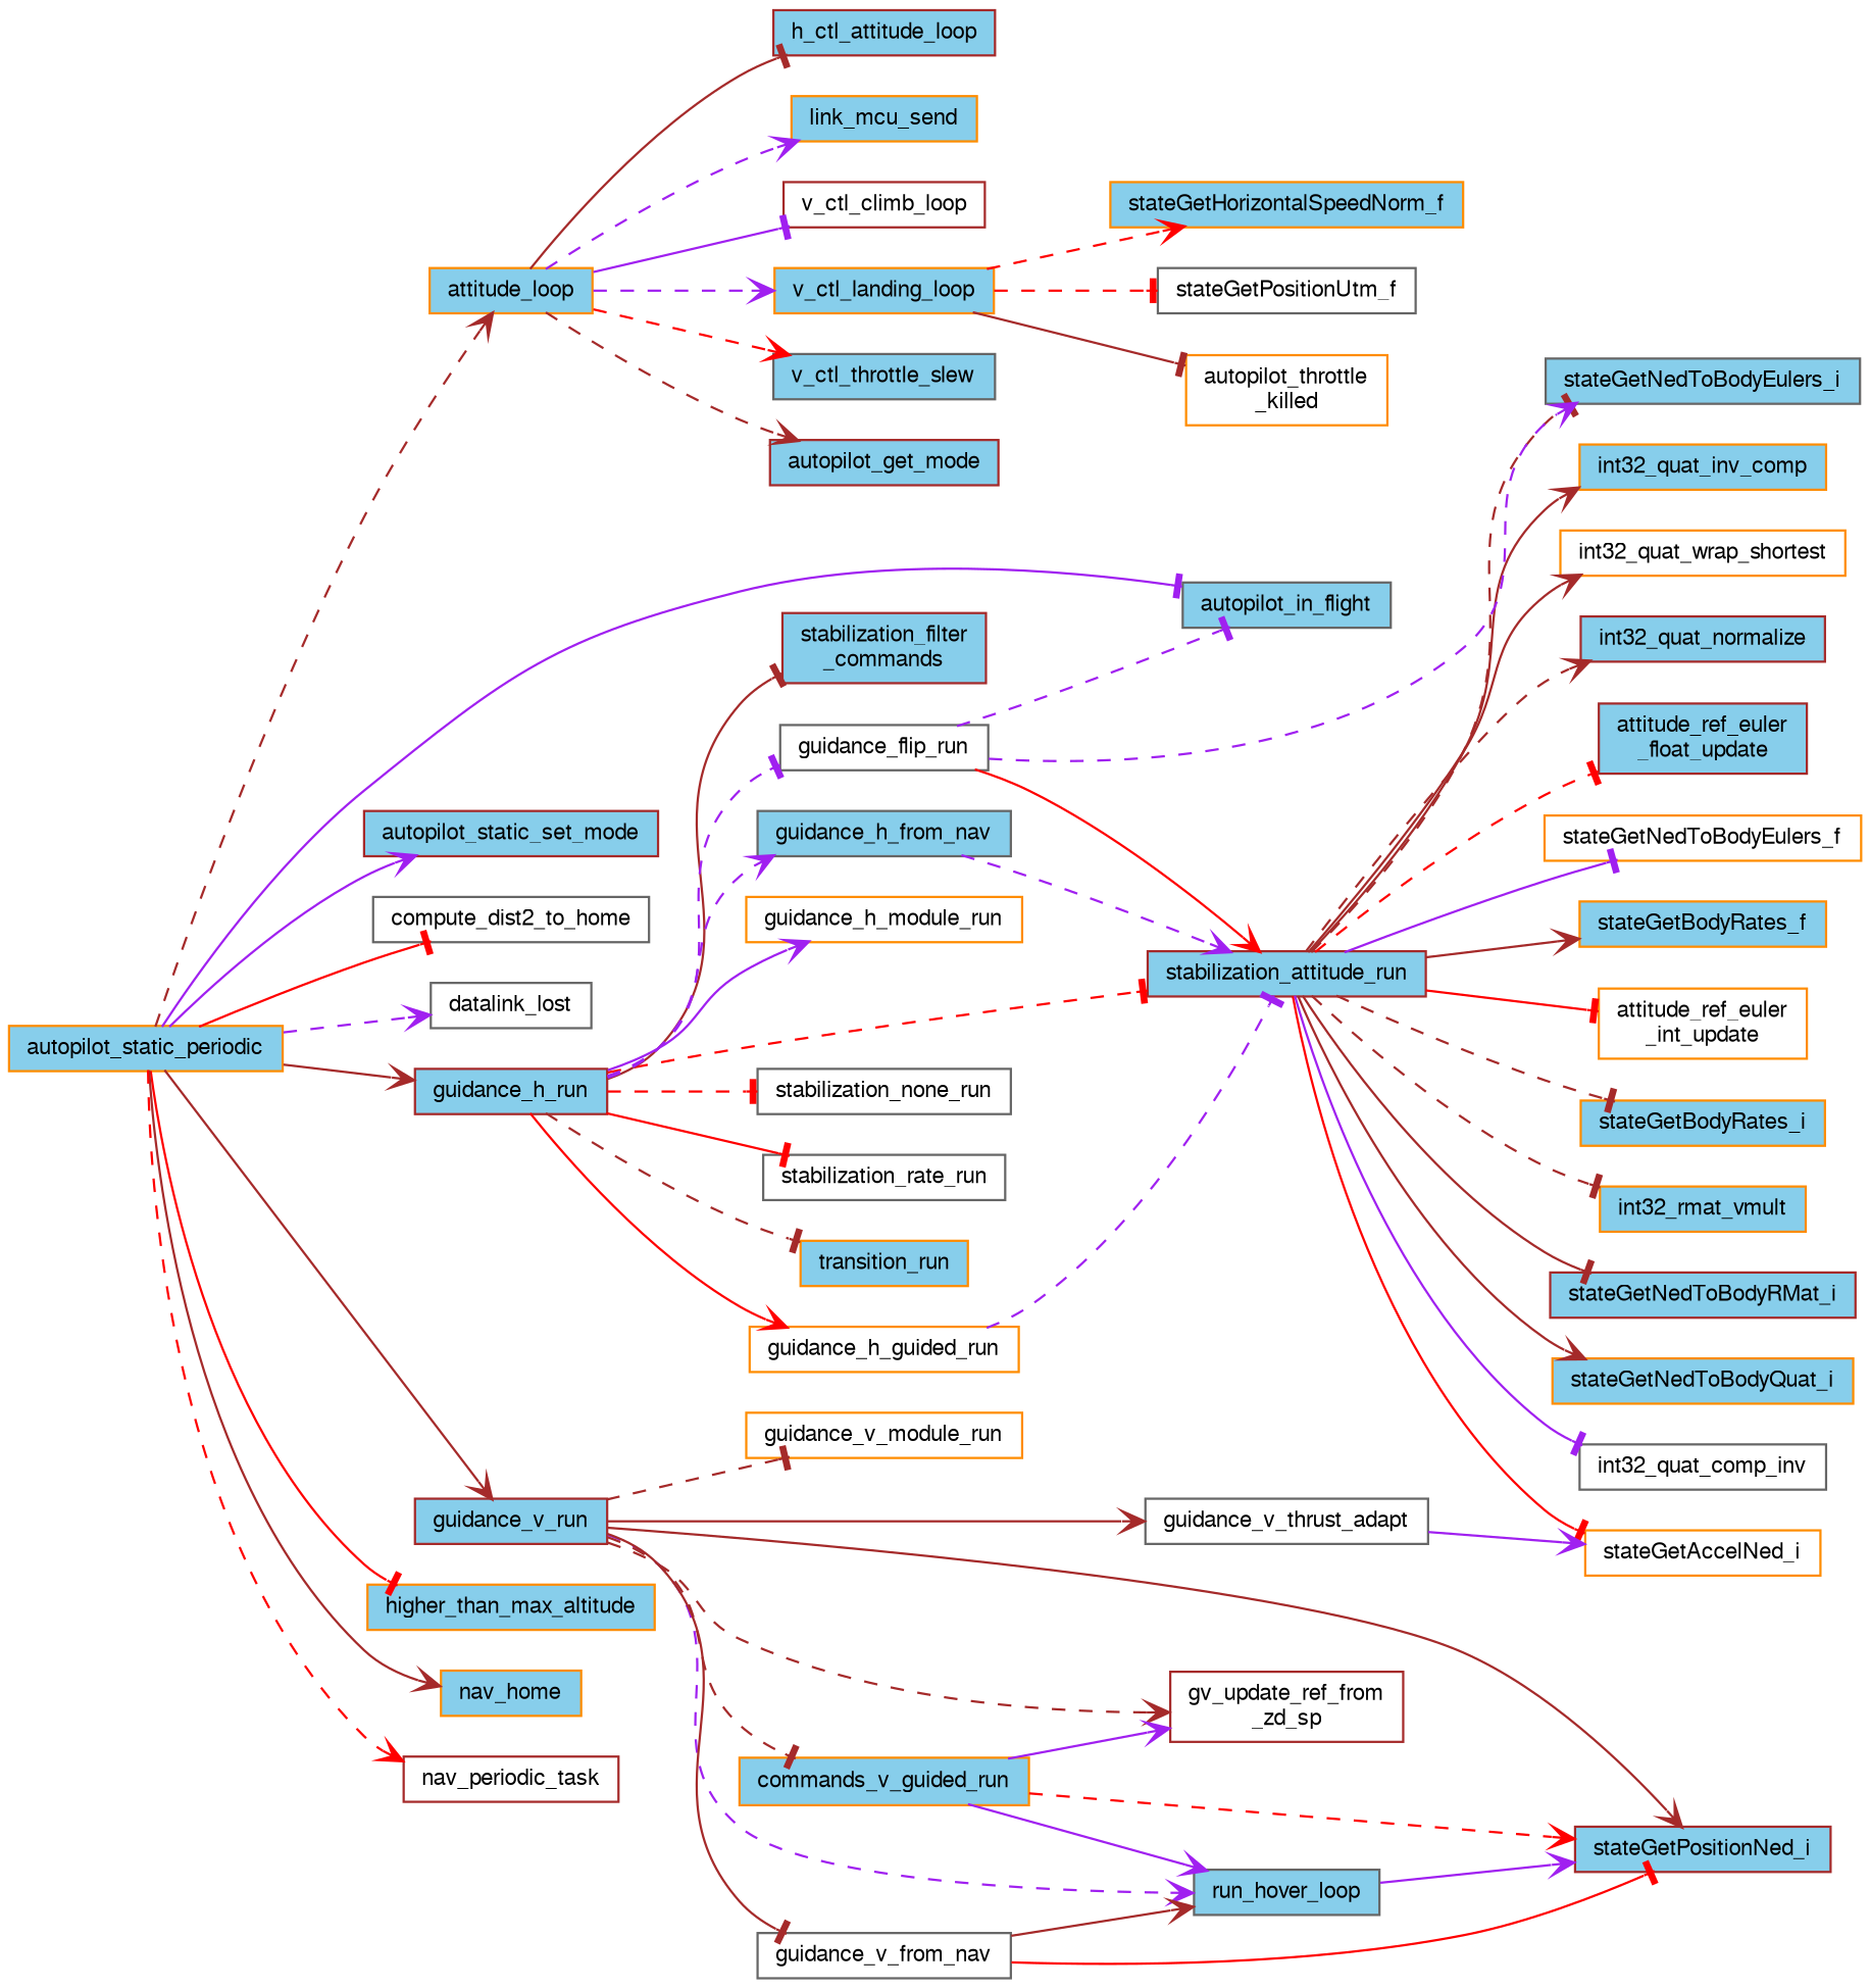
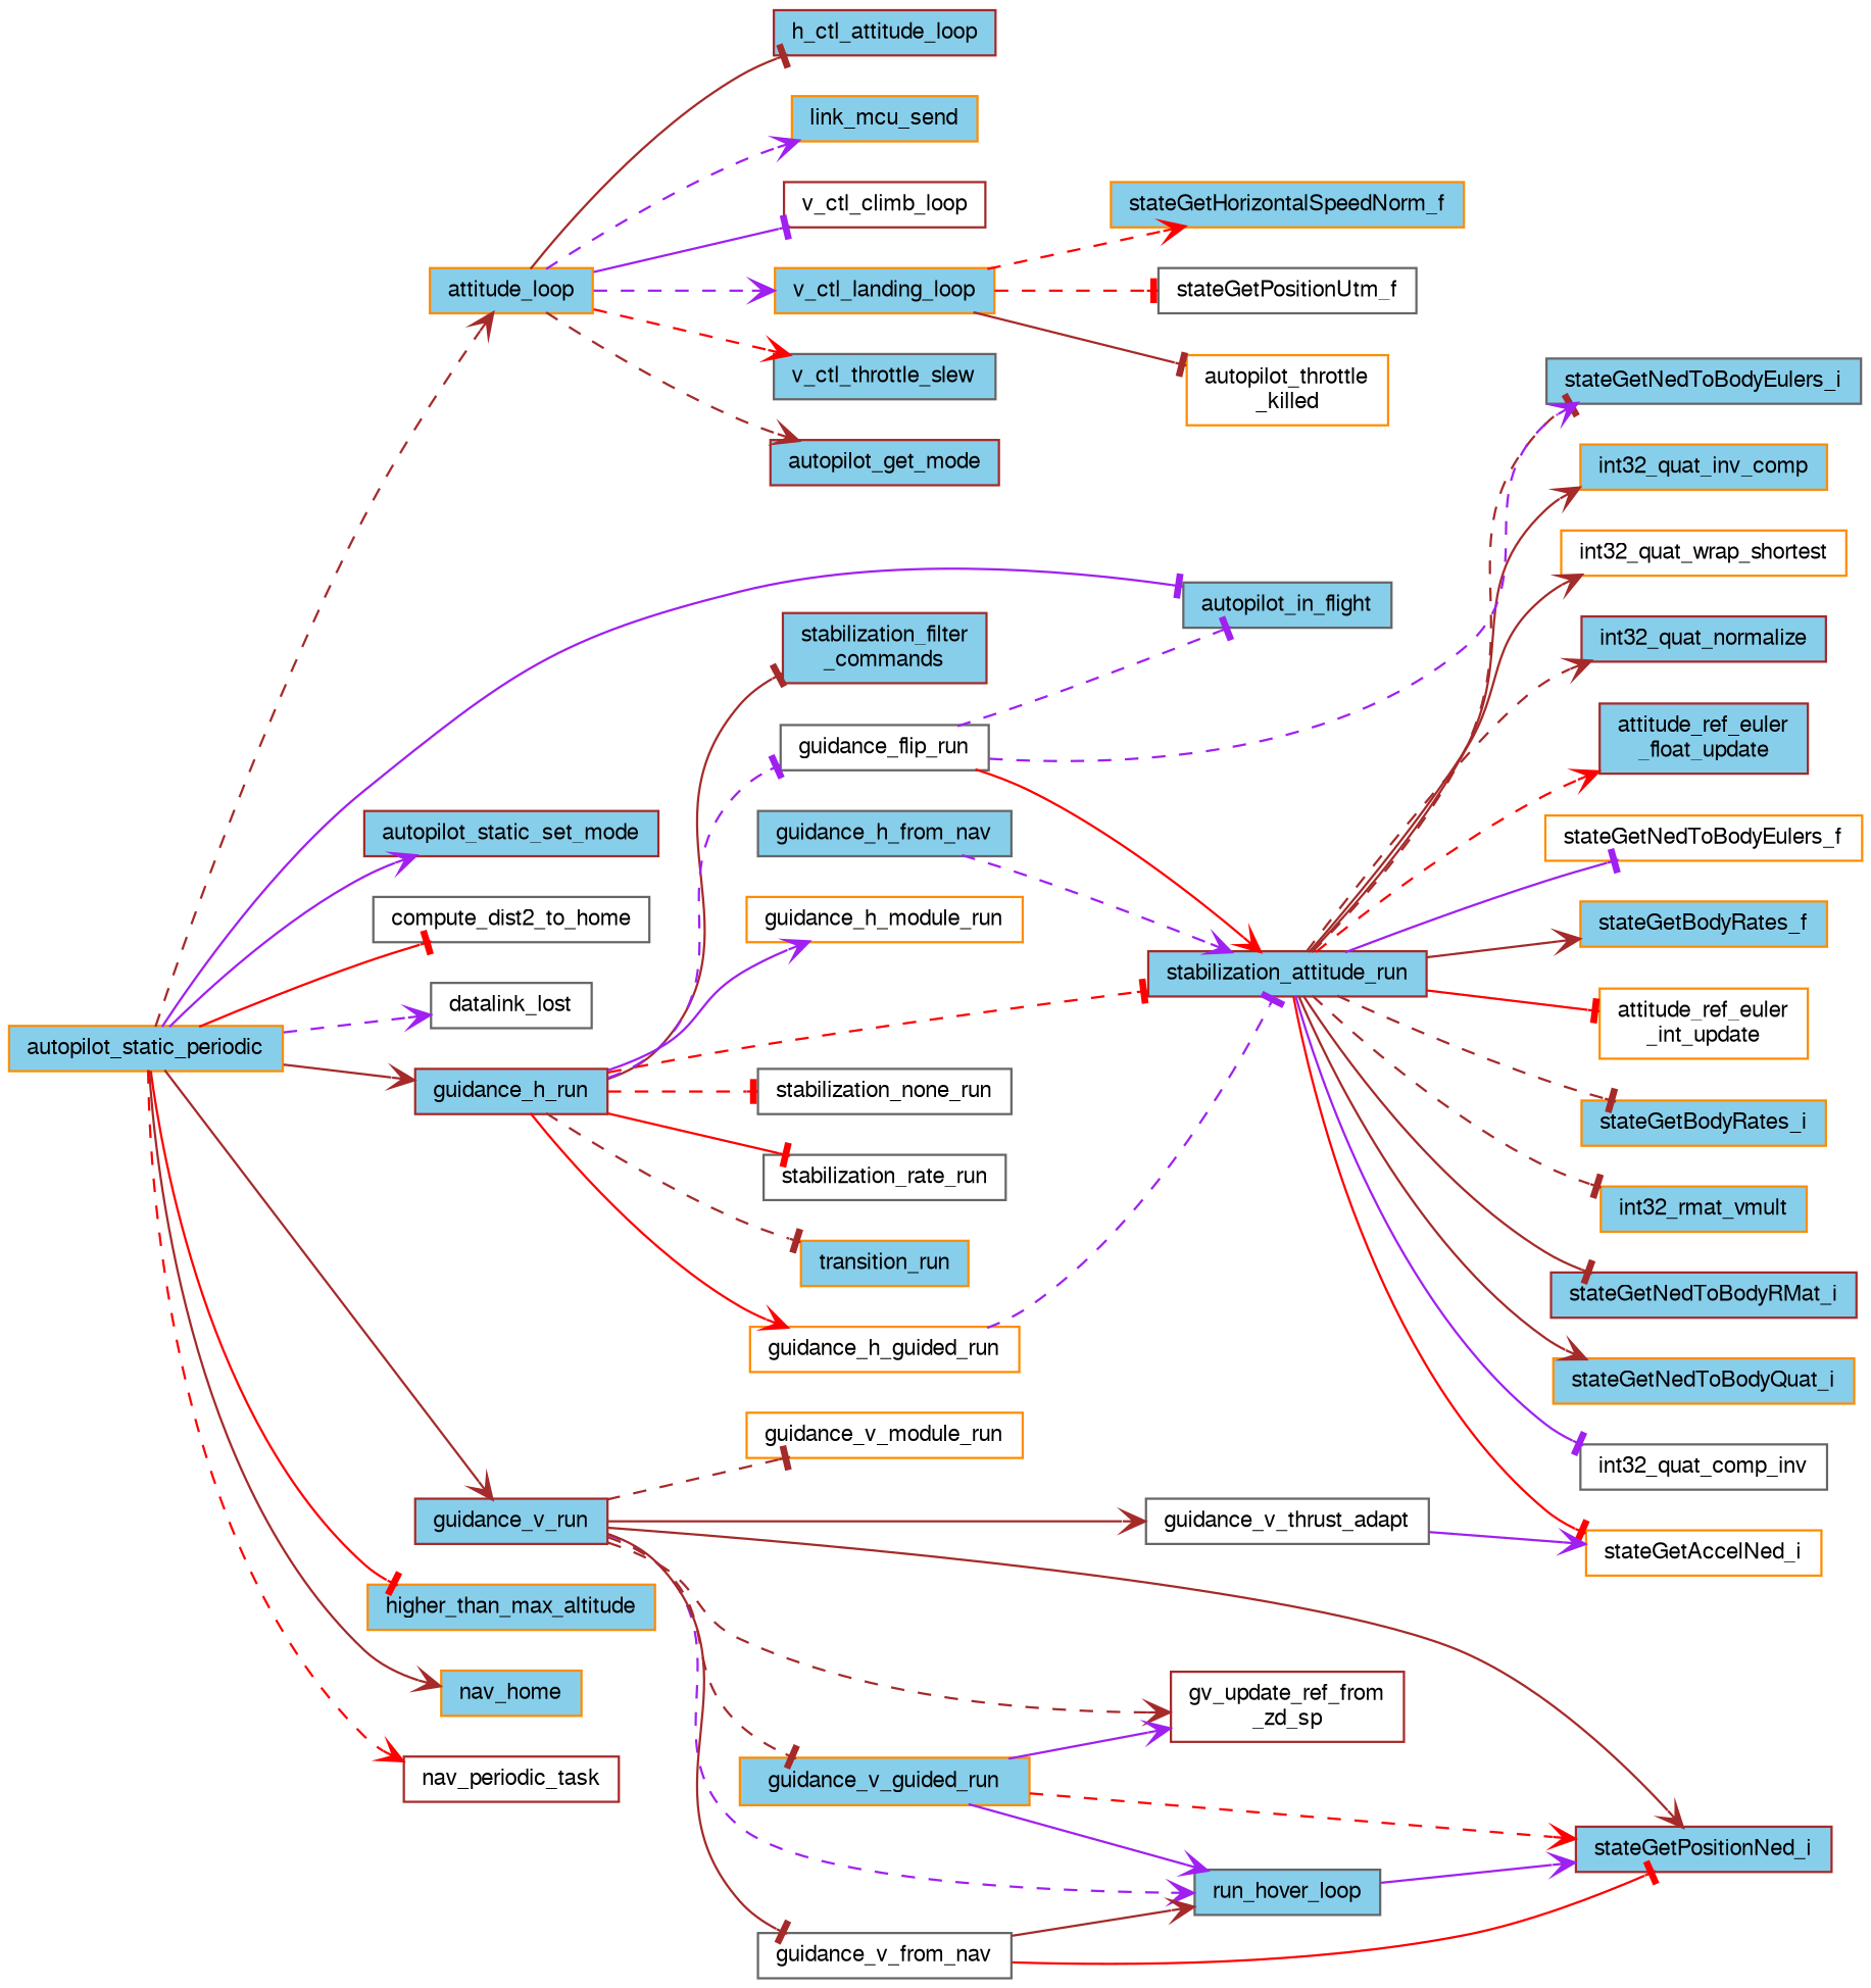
  digraph {
    rankdir=LR
    node [color=darkorange fillcolor=skyblue fontname=FreeSans fontsize=10 shape=record style=filled]
    edge [arrowhead=vee color=brown fontname=FreeSans fontsize=10 labelfontname=FreeSans labelfontsize=10 style=solid]
    n1 [fontcolor=black height=0.2 label=autopilot_static_periodic width=0.4]
    n2 [height=0.2 label=attitude_loop width=0.4]
    n3 [color=gray40 height=0.2 label=autopilot_in_flight width=0.4]
    n4 [color=brown height=0.2 label=autopilot_static_set_mode width=0.4]
    n5 [color=gray40 fillcolor=white height=0.2 label=compute_dist2_to_home width=0.4]
    n6 [color=gray40 fillcolor=white height=0.2 label=datalink_lost width=0.4]
    n7 [color=brown height=0.2 label=guidance_h_run width=0.4]
    n8 [color=brown height=0.2 label=guidance_v_run width=0.4]
    n9 [height=0.2 label=higher_than_max_altitude width=0.4]
    n10 [height=0.2 label=nav_home width=0.4]
    n11 [color=brown fillcolor=white height=0.2 label=nav_periodic_task width=0.4]
    n12 [color=brown height=0.2 label=autopilot_get_mode width=0.4]
    n13 [color=brown height=0.2 label=h_ctl_attitude_loop width=0.4]
    n14 [height=0.2 label=link_mcu_send width=0.4]
    n15 [color=brown fillcolor=white height=0.2 label=v_ctl_climb_loop width=0.4]
    n16 [height=0.2 label=v_ctl_landing_loop width=0.4]
    n17 [color=gray40 height=0.2 label=v_ctl_throttle_slew width=0.4]
    n18 [color=gray40 fillcolor=white height=0.2 label=stabilization_none_run width=0.4]
    n19 [color=gray40 fillcolor=white height=0.2 label=stabilization_rate_run width=0.4]
    n20 [height=0.2 label=transition_run width=0.4]
    n21 [color=brown height=0.2 label=stabilization_attitude_run width=0.4]
    n22 [color=brown height=0.2 label="stabilization_filter\l_commands" width=0.4]
    n23 [fillcolor=white height=0.2 label=guidance_h_guided_run width=0.4]
    n24 [color=gray40 height=0.2 label=guidance_h_from_nav width=0.4]
    n25 [fillcolor=white height=0.2 label=guidance_h_module_run width=0.4]
    n26 [color=gray40 fillcolor=white height=0.2 label=guidance_flip_run width=0.4]
    n27 [color=gray40 fillcolor=white height=0.2 label=guidance_v_thrust_adapt width=0.4]
    n28 [color=brown height=0.2 label=stateGetPositionNed_i width=0.4]
    n29 [color=brown fillcolor=white height=0.2 label="gv_update_ref_from\l_zd_sp" width=0.4]
    n30 [color=gray40 height=0.2 label=run_hover_loop width=0.4]
-   n31 [height=0.2 label=commands_v_guided_run width=0.4]
+   n31 [height=0.2 label=guidance_v_guided_run width=0.4]
    n32 [fillcolor=white height=0.2 label=guidance_v_module_run width=0.4]
    n33 [color=gray40 fillcolor=white height=0.2 label=guidance_v_from_nav width=0.4]
    n34 [height=0.2 label=stateGetHorizontalSpeedNorm_f width=0.4]
    n35 [color=gray40 fillcolor=white height=0.2 label=stateGetPositionUtm_f width=0.4]
    n36 [fillcolor=white height=0.2 label="autopilot_throttle\l_killed" width=0.4]
    n37 [color=brown height=0.2 label="attitude_ref_euler\l_float_update" width=0.4]
    n38 [fillcolor=white height=0.2 label=stateGetNedToBodyEulers_f width=0.4]
    n39 [height=0.2 label=stateGetBodyRates_f width=0.4]
    n40 [fillcolor=white height=0.2 label="attitude_ref_euler\l_int_update" width=0.4]
    n41 [color=gray40 height=0.2 label=stateGetNedToBodyEulers_i width=0.4]
    n42 [height=0.2 label=stateGetBodyRates_i width=0.4]
    n43 [fillcolor=white height=0.2 label=stateGetAccelNed_i width=0.4]
    n44 [height=0.2 label=int32_rmat_vmult width=0.4]
    n45 [color=brown height=0.2 label=stateGetNedToBodyRMat_i width=0.4]
    n46 [height=0.2 label=stateGetNedToBodyQuat_i width=0.4]
    n47 [color=gray40 fillcolor=white height=0.2 label=int32_quat_comp_inv width=0.4]
    n48 [height=0.2 label=int32_quat_inv_comp width=0.4]
    n49 [fillcolor=white height=0.2 label=int32_quat_wrap_shortest width=0.4]
    n50 [color=brown height=0.2 label=int32_quat_normalize width=0.4]
    n1 -> n2 [style=dashed]
    n1 -> n3 [arrowhead=tee color=purple]
    n1 -> n4 [color=purple]
    n1 -> n5 [arrowhead=tee color=red]
    n1 -> n6 [color=purple style=dashed]
    n1 -> n7
    n1 -> n8
    n1 -> n9 [arrowhead=tee color=red]
    n1 -> n10
    n1 -> n11 [color=red style=dashed]
    n2 -> n12 [style=dashed]
    n2 -> n13 [arrowhead=tee]
    n2 -> n14 [color=purple style=dashed]
    n2 -> n15 [arrowhead=tee color=purple]
    n2 -> n16 [color=purple style=dashed]
    n2 -> n17 [color=red style=dashed]
    n7 -> n18 [arrowhead=tee color=red style=dashed]
    n7 -> n19 [arrowhead=tee color=red]
    n7 -> n20 [arrowhead=tee style=dashed]
    n7 -> n21 [arrowhead=tee color=red style=dashed]
    n7 -> n22 [arrowhead=tee]
    n7 -> n23 [color=red]
-   n7 -> n24 [color=purple style=dashed]
    n7 -> n25 [color=purple]
    n7 -> n26 [arrowhead=tee color=purple style=dashed]
    n8 -> n27
    n8 -> n28
    n8 -> n29 [style=dashed]
    n8 -> n30 [color=purple style=dashed]
    n8 -> n31 [arrowhead=tee style=dashed]
    n8 -> n32 [arrowhead=tee style=dashed]
    n8 -> n33 [arrowhead=tee]
    n16 -> n34 [color=red style=dashed]
    n16 -> n35 [arrowhead=tee color=red style=dashed]
    n16 -> n36 [arrowhead=tee]
-   n21 -> n37 [arrowhead=tee color=red style=dashed]
+   n21 -> n37 [color=red style=dashed]
    n21 -> n38 [arrowhead=tee color=purple]
    n21 -> n39
    n21 -> n40 [arrowhead=tee color=red]
    n21 -> n41 [arrowhead=tee style=dashed]
    n21 -> n42 [arrowhead=tee style=dashed]
    n21 -> n43 [arrowhead=tee color=red]
    n21 -> n44 [arrowhead=tee style=dashed]
    n21 -> n45 [arrowhead=tee]
    n21 -> n46
    n21 -> n47 [arrowhead=tee color=purple]
    n21 -> n48
    n21 -> n49
    n21 -> n50 [style=dashed]
    n23 -> n21 [arrowhead=tee color=purple style=dashed]
    n24 -> n21 [color=purple style=dashed]
    n26 -> n3 [arrowhead=tee color=purple style=dashed]
    n26 -> n21 [color=red]
    n26 -> n41 [color=purple style=dashed]
    n27 -> n43 [color=purple]
    n30 -> n28 [color=purple]
    n31 -> n28 [color=red style=dashed]
    n31 -> n29 [color=purple]
    n31 -> n30 [color=purple]
    n33 -> n28 [arrowhead=tee color=red]
    n33 -> n30
  }
